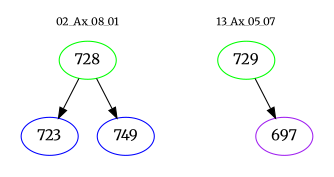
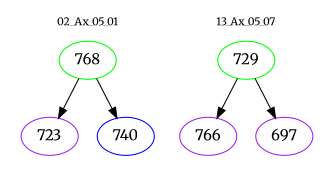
  digraph {
    fontname=Merriweather
    node [color=green fontname=Merriweather]
    edge [color=black fontname=Merriweather]
-   n1 [label=728]
-   n2 [color=blue label=723]
-   n3 [color=blue label=749]
+   n1 [label=768]
+   n2 [color=purple label=723]
+   n3 [color=blue label=740]
    n4 [label=729]
+   n5 [color=purple label=766]
    n6 [color=purple label=697]
    subgraph cluster_1 {
      color=white
      fontsize=10
-     label="02_Ax_08_01"
+     label="02_Ax_05_01"
      n1
      n2
      n3
    }
    subgraph cluster_2 {
      color=white
      fontsize=10
      label="13_Ax_05_07"
      n4
+     n5
      n6
    }
    n1 -> n2
    n1 -> n3
+   n4 -> n5
    n4 -> n6
  }
